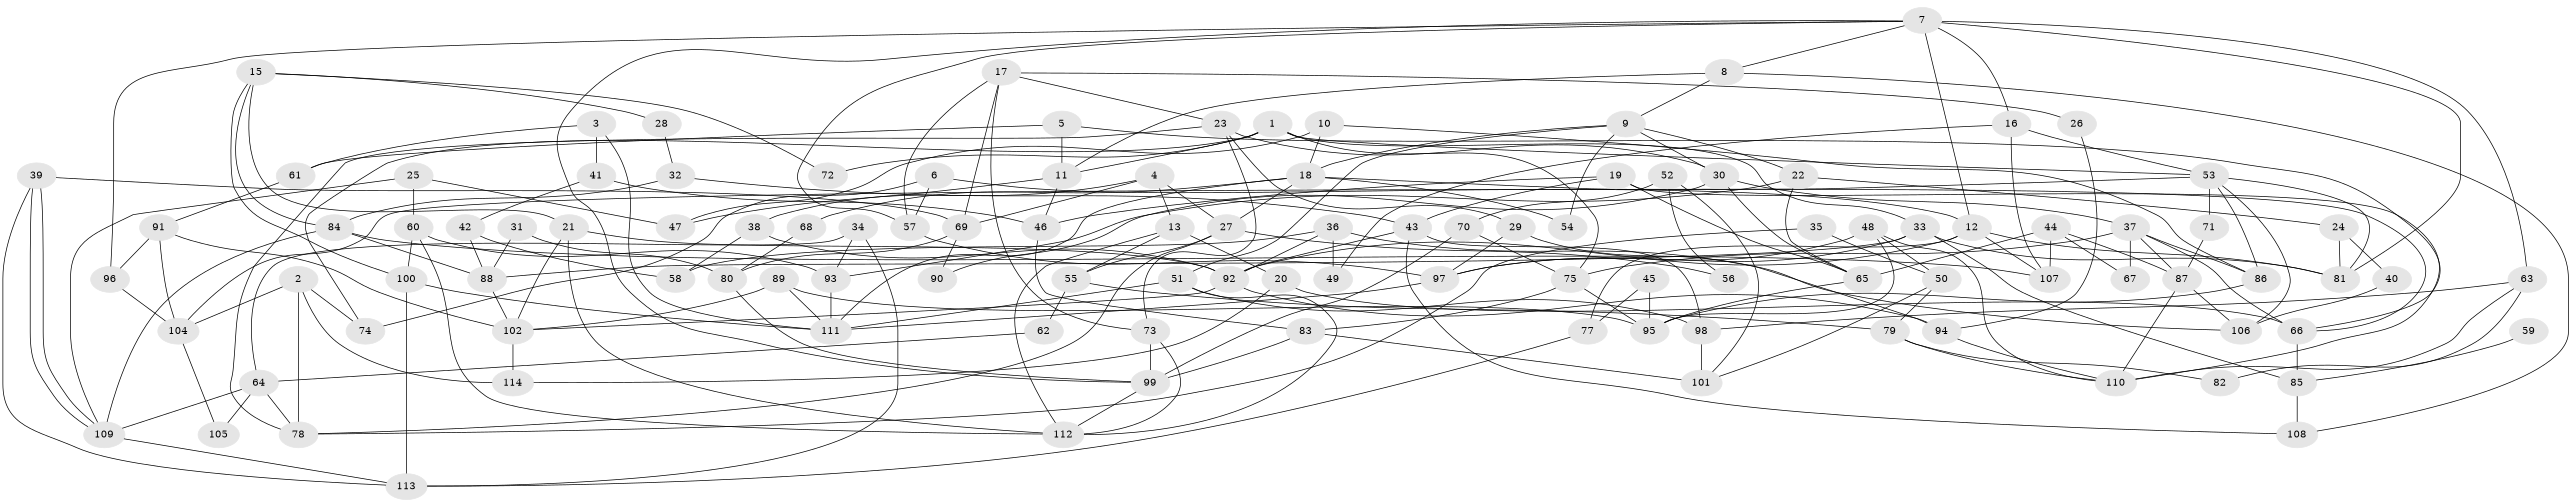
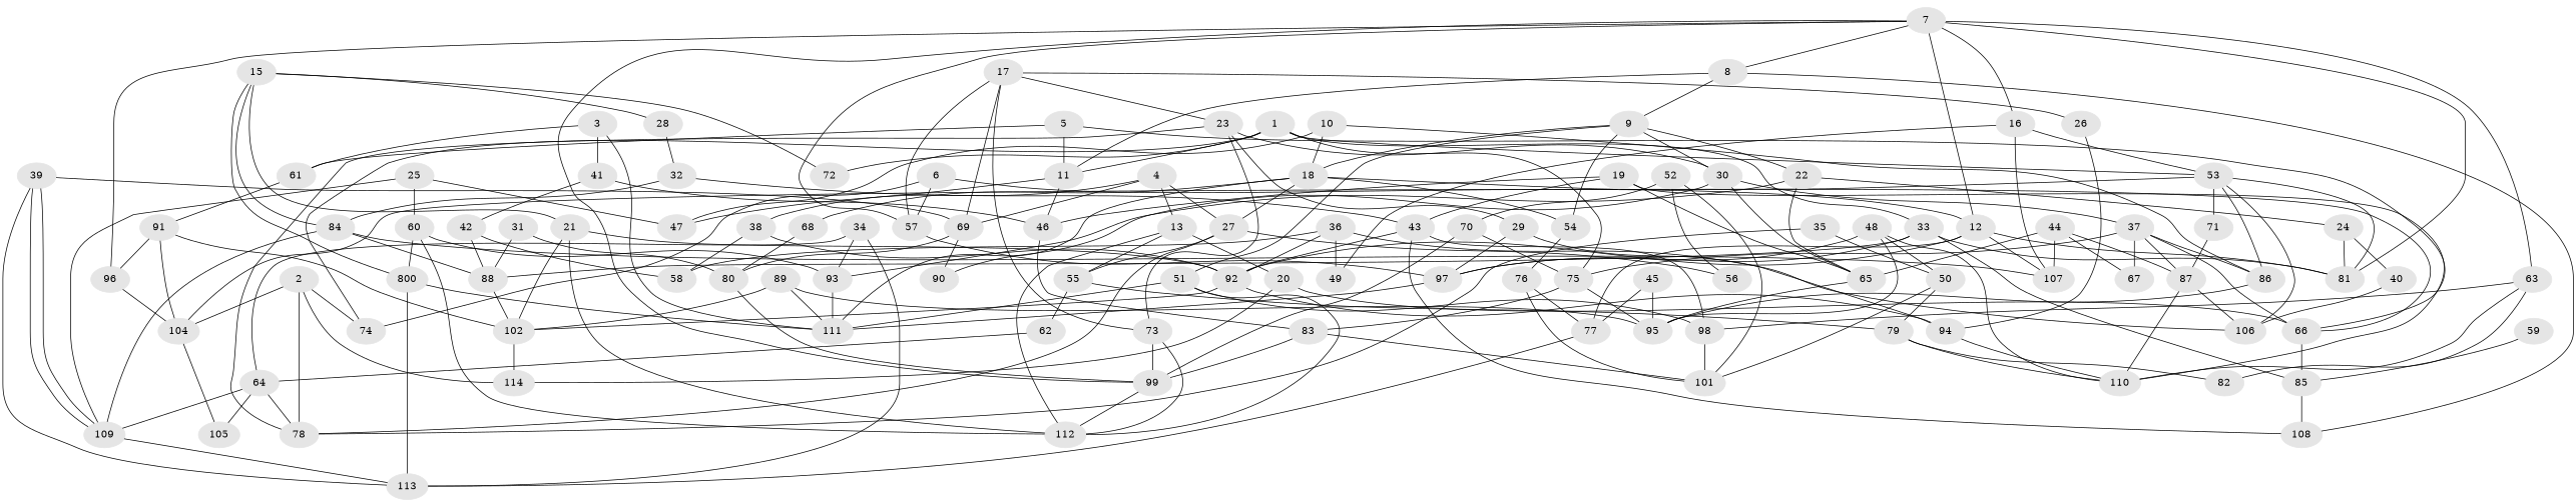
  graph {
    node [color=gray90 style=filled]
    1
    11
    33
    53
    72
    74
    75
    47
    46
    81
    97
    88
    85
    104
    86
    106
    71
    95
    83
    2
    78
    114
    105
    3
    41
    61
    111
    42
    91
    4
    13
    27
    38
    69
    20
    55
    112
    56
    92
    58
    90
    80
    5
    66
    6
    12
    57
    77
    107
    7
    8
    16
    63
    96
    99
    9
    108
    49
    110
    98
    82
    18
    22
    30
    51
    54
    68
    65
    24
    93
    37
+   76
    10
    113
    102
    94
    79
    62
    59
    87
    15
    21
    28
    84
-   100
+   100 [label=800]
    32
    109
    17
    23
    26
    73
    29
    19
    43
    40
    25
    60
    67
    31
    34
    64
    35
    50
    101
    36
    39
    44
    45
    48
    52
    70
    89
    1 -- 11
    1 -- 33
    1 -- 53
    1 -- 72
    1 -- 74
    1 -- 75
    11 -- 47
    11 -- 46
    33 -- 81
    33 -- 97
    33 -- 88
    33 -- 85
    53 -- 81
    53 -- 104
    53 -- 86
    53 -- 106
    53 -- 71
    75 -- 95
    75 -- 83
    46 -- 83
    97 -- 111
    88 -- 102
    85 -- 108
    104 -- 105
    86 -- 95
    71 -- 87
    83 -- 99
    83 -- 101
    2 -- 74
    2 -- 104
    2 -- 78
    2 -- 114
    3 -- 41
    3 -- 61
    3 -- 111
    41 -- 46
    41 -- 42
    61 -- 91
    42 -- 88
    42 -- 58
    91 -- 104
    91 -- 96
    91 -- 102
    4 -- 13
    4 -- 27
    4 -- 38
    4 -- 69
    13 -- 20
    13 -- 55
    13 -- 112
    27 -- 78
    27 -- 55
    27 -- 56
    38 -- 92
    38 -- 58
    69 -- 90
    69 -- 80
    20 -- 114
    20 -- 66
    55 -- 79
    55 -- 62
    92 -- 102
    92 -- 94
    80 -- 99
    5 -- 11
    5 -- 61
    5 -- 66
    66 -- 85
    6 -- 74
    6 -- 12
    6 -- 57
    12 -- 81
    12 -- 92
    12 -- 77
    12 -- 107
    57 -- 97
    77 -- 113
    7 -- 81
    7 -- 12
    7 -- 57
    7 -- 8
    7 -- 16
    7 -- 63
    7 -- 96
    7 -- 99
    8 -- 11
    8 -- 9
    8 -- 108
    16 -- 53
    16 -- 107
    16 -- 49
    63 -- 110
    63 -- 98
    63 -- 82
    96 -- 104
    99 -- 112
    9 -- 18
    9 -- 22
    9 -- 30
    9 -- 51
    9 -- 54
    98 -- 101
    18 -- 111
    18 -- 27
    18 -- 66
    18 -- 54
    18 -- 68
    22 -- 65
    22 -- 24
    22 -- 93
    30 -- 90
    30 -- 65
    30 -- 37
    51 -- 111
    51 -- 112
    51 -- 98
+   54 -- 76
    68 -- 80
    65 -- 95
    24 -- 81
    24 -- 40
    93 -- 111
    37 -- 75
    37 -- 86
    37 -- 66
    37 -- 87
    37 -- 67
+   76 -- 77
+   76 -- 101
    10 -- 47
    10 -- 86
    10 -- 18
    102 -- 114
    94 -- 110
    79 -- 110
    79 -- 82
    62 -- 64
    59 -- 85
    87 -- 106
    87 -- 110
    15 -- 72
    15 -- 21
    15 -- 28
    15 -- 84
    15 -- 100
    21 -- 112
    21 -- 92
    21 -- 102
    28 -- 32
    84 -- 88
    84 -- 107
    84 -- 109
    100 -- 111
    100 -- 113
    32 -- 84
    32 -- 43
    109 -- 113
    17 -- 69
    17 -- 57
    17 -- 23
    17 -- 26
    17 -- 73
    23 -- 78
    23 -- 30
    23 -- 73
    23 -- 29
    26 -- 94
    73 -- 112
    73 -- 99
    29 -- 97
    29 -- 94
    19 -- 46
    19 -- 110
    19 -- 65
    19 -- 43
    43 -- 92
    43 -- 108
    43 -- 98
    40 -- 106
    25 -- 47
    25 -- 109
    25 -- 60
    60 -- 112
    60 -- 93
    60 -- 100
    31 -- 88
    31 -- 80
    34 -- 93
    34 -- 113
    34 -- 64
    64 -- 78
    64 -- 105
    64 -- 109
    35 -- 78
    35 -- 50
    50 -- 79
    50 -- 101
    36 -- 106
    36 -- 92
    36 -- 58
    36 -- 49
    39 -- 69
    39 -- 113
    39 -- 109
    39 -- 109
    44 -- 107
    44 -- 65
    44 -- 87
    44 -- 67
    45 -- 95
    45 -- 77
    48 -- 97
    48 -- 95
    48 -- 110
    48 -- 50
    52 -- 56
    52 -- 101
    52 -- 70
    70 -- 75
    70 -- 99
    89 -- 95
    89 -- 111
    89 -- 102
  }
